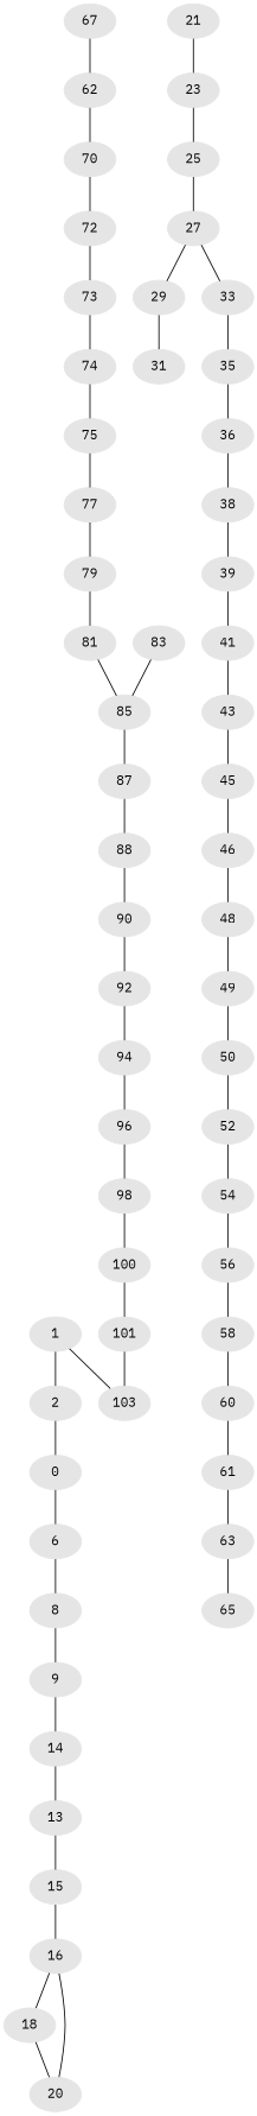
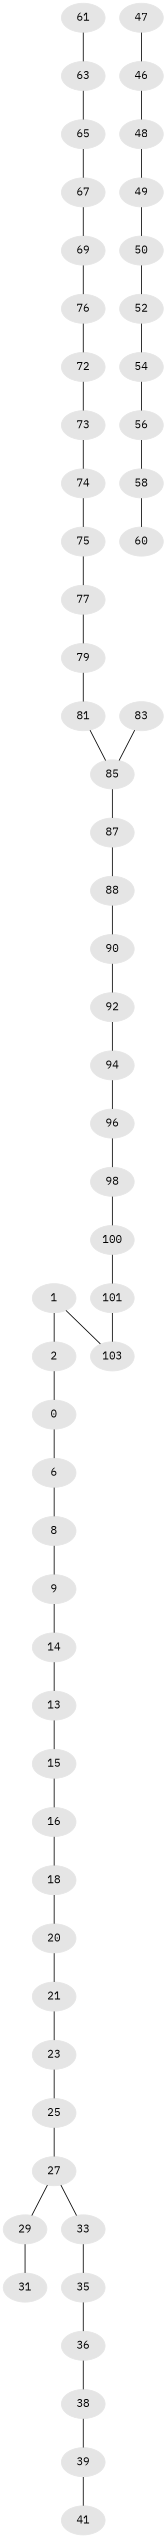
  graph {
    fontname="IBM Plex Mono"
    node [color=gray90 fontname="IBM Plex Mono" style=filled]
    edge [fontname="IBM Plex Mono"]
    2 [super="+3"]
    n2 [label=0 super="+5"]
    1
    103
    6 [super="+7"]
    8
    9 [super="+10"]
    n8 [label=14 super="+12"]
    13 [super="+14"]
    15
    16 [super="+17"]
    18 [super="+19"]
    20
    21 [super="+22"]
    23 [super="+24"]
    25 [super="+26"]
    27 [super="+28"]
    29 [super="+30"]
    33 [super="+34"]
    31 [super="+32"]
    35
    36 [super="+37"]
    38
    39 [super="+40"]
    41 [super="+42"]
-   43 [super="+44"]
-   45
+   45 [label=47]
    46 [super="+47"]
    48
    49
    50 [super="+51"]
    52 [super="+53"]
    54 [super="+55"]
    56 [super="+57"]
    58 [super="+59"]
    60
    61 [super="+62"]
    63 [super="+64"]
    65 [super="+66"]
    67 [super="+68"]
-   69 [label=62]
-   70 [super="+71"]
+   69
+   70 [super="+71" label=76]
    72
    73
    74
    75 [super="+76"]
    77 [super="+78"]
    79 [super="+80"]
    81 [super="+82"]
    85 [super="+86"]
    83 [super="+84"]
    87
    88 [super="+89"]
    90 [super="+91"]
    92 [super="+93"]
    94 [super="+95"]
    96 [super="+97"]
    98 [super="+99"]
    100
    101 [super="+102"]
    2 -- n2
    n2 -- 6
    1 -- 2
    1 -- 103
    6 -- 8
    8 -- 9
    9 -- n8
    n8 -- 13
    13 -- 15
    15 -- 16
    16 -- 18
    18 -- 20
-   20 -- 16
+   20 -- 21
    21 -- 23
    23 -- 25
    25 -- 27
    27 -- 29
    27 -- 33
    29 -- 31
    33 -- 35
    35 -- 36
    36 -- 38
    38 -- 39
    39 -- 41
-   41 -- 43
-   43 -- 45
    45 -- 46
    46 -- 48
    48 -- 49
    49 -- 50
    50 -- 52
    52 -- 54
    54 -- 56
    56 -- 58
    58 -- 60
-   60 -- 61
    61 -- 63
    63 -- 65
+   65 -- 67
    67 -- 69
    69 -- 70
    70 -- 72
    72 -- 73
    73 -- 74
    74 -- 75
    75 -- 77
    77 -- 79
    79 -- 81
    81 -- 85
    85 -- 87
    83 -- 85
    87 -- 88
    88 -- 90
    90 -- 92
    92 -- 94
    94 -- 96
    96 -- 98
    98 -- 100
    100 -- 101
    101 -- 103
  }
